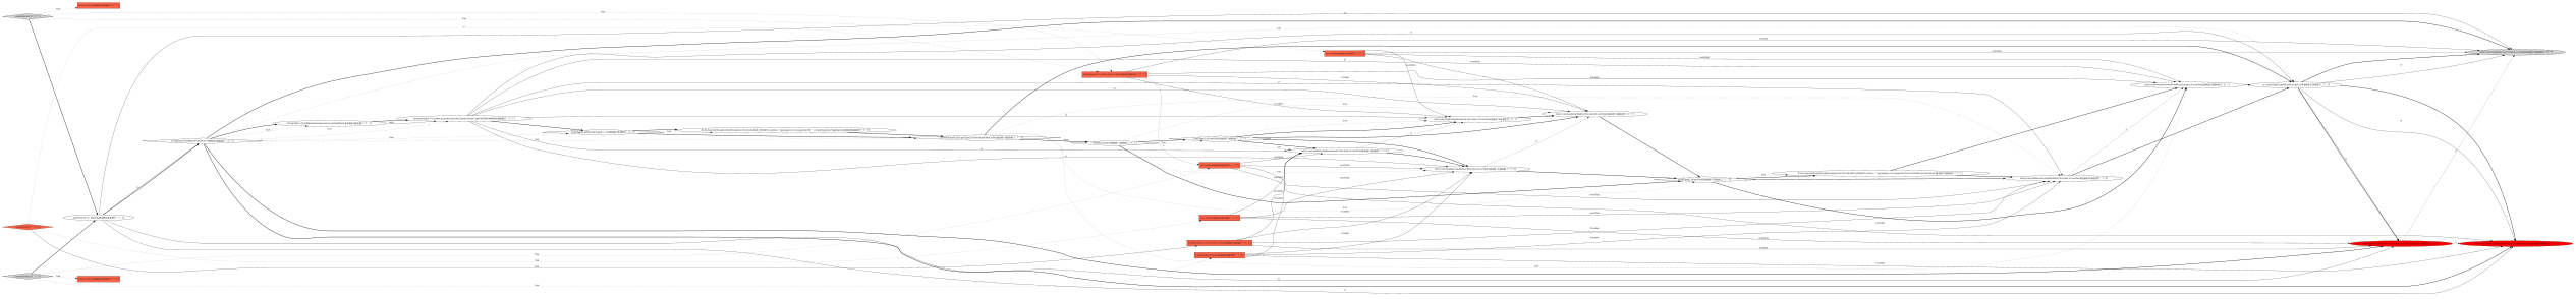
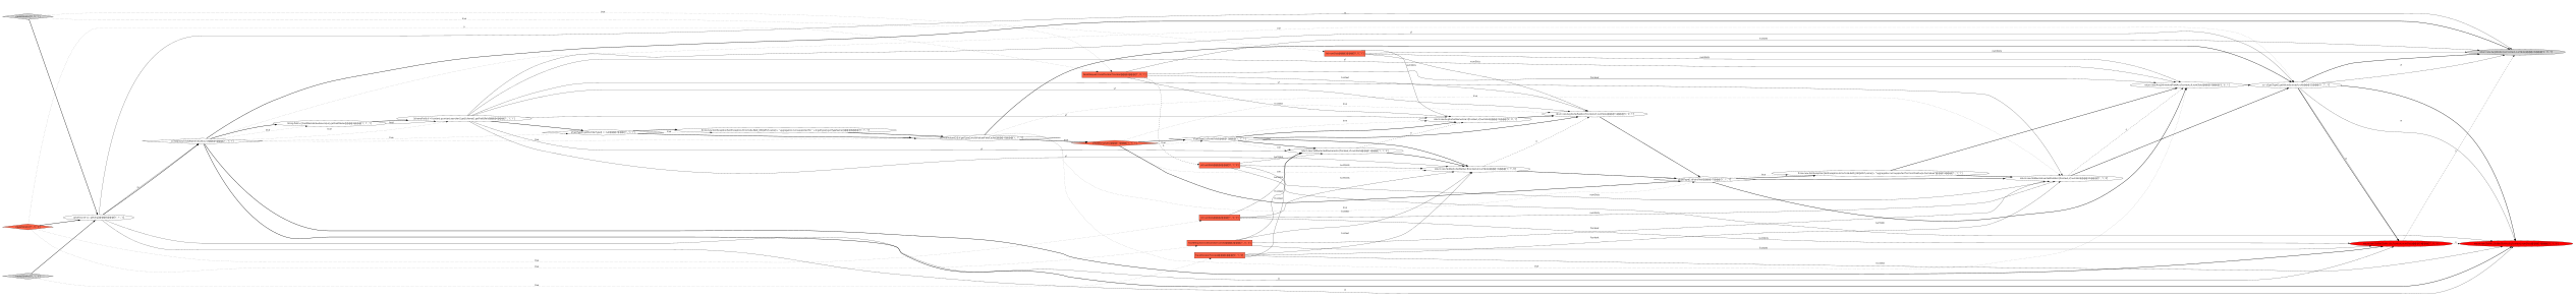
  digraph {
    fontname=Ubuntu
    rankdir=LR
    node [fillcolor=white fontname=Ubuntu shape=ellipse style=filled]
    edge [fontname=Ubuntu style=solid]
-   n1 [fillcolor=tomato label="long numDocs@@@2@@@['0', '0', '1']" shape=box]
    n2 [label="return new StddevSortedSetAcc(fcontext,sf,numSlots)@@@15@@@['1', '1', '0']"]
    n3 [label="return new AvgSortedSetAcc(fcontext,sf,numSlots)@@@15@@@['0', '0', '1']"]
    n4 [label="sf.getType().isPointField()@@@17@@@['1', '1', '1']" shape=diamond]
    n5 [label="return new StddevUnInvertedFieldAcc(fcontext,sf,numSlots)@@@20@@@['1', '1', '0']"]
    n6 [label="return new AvgUnInvertedFieldAcc(fcontext,sf,numSlots)@@@20@@@['0', '0', '1']"]
    n7 [label="throw new SolrException(SolrException.ErrorCode.BAD_REQUEST,name() + \" aggregation not supported for PointField w/o docValues\")@@@18@@@['1', '1', '1']"]
    n8 [fillcolor=lightgray label="createSlotAcc['0', '1', '0']" shape=diamond]
    n9 [fillcolor=tomato label="FacetContext fcontext@@@2@@@['0', '1', '0']" shape=box]
    n10 [label="ValueSource vs = getArg()@@@3@@@['1', '1', '1']"]
-   n11 [fillcolor=tomato label="long numDocs@@@2@@@['0', '1', '0']" shape=box]
    n12 [fillcolor=tomato label="int numSlots@@@2@@@['0', '1', '0']" shape=box]
    n13 [label="return new StddevSortedNumericAcc(fcontext,sf,numSlots)@@@13@@@['1', '1', '0']"]
    n14 [fillcolor=red label="return new SlotAcc.StddevSlotAcc(vs,fcontext,numSlots)@@@24@@@['0', '1', '0']"]
    n15 [fillcolor=lightgray label="return new AvgSlotAcc(vs,fcontext,numSlots)@@@24@@@['0', '0', '1']"]
    n16 [label="vs instanceof FieldNameValueSource@@@4@@@['1', '1', '1']" shape=diamond]
    n17 [fillcolor=red label="return new StddevSlotAcc(vs,fcontext,numSlots)@@@24@@@['1', '0', '0']"]
    n18 [label="vs = sf.getType().getValueSource(sf,null)@@@22@@@['1', '1', '1']"]
    n19 [label="return new AvgSortedNumericAcc(fcontext,sf,numSlots)@@@13@@@['0', '0', '1']"]
    n20 [fillcolor=tomato label="int numSlots@@@2@@@['0', '0', '1']" shape=box]
-   n21 [label="sf.hasDocValues()@@@11@@@['1', '1', '1']" shape=diamond]
+   n21 [fillcolor=tomato label="sf.hasDocValues()@@@11@@@['1', '1', '1']" shape=diamond]
    n22 [label="sf.getType().isPointField()@@@12@@@['1', '1', '1']" shape=diamond]
    n23 [label="SchemaField sf = fcontext.qcontext.searcher().getSchema().getField(field)@@@6@@@['1', '1', '1']"]
    n24 [label="sf.getType().getNumberType() == null@@@7@@@['1', '1', '1']" shape=diamond]
    n25 [label="sf.multiValued() || sf.getType().multiValuedFieldCache()@@@10@@@['1', '1', '1']" shape=diamond]
    n26 [label="throw new SolrException(SolrException.ErrorCode.BAD_REQUEST,name() + \" aggregation not supported for \" + sf.getType().getTypeName())@@@8@@@['1', '1', '1']"]
    n27 [fillcolor=tomato label="createSlotAcc['1', '0', '0']" shape=diamond]
    n28 [fillcolor=tomato label="int numSlots@@@2@@@['1', '0', '0']" shape=box]
    n29 [fillcolor=tomato label="FacetRequest.FacetContext fcontext@@@2@@@['1', '0', '0']" shape=box]
    n30 [fillcolor=tomato label="FacetRequest.FacetContext fcontext@@@2@@@['1', '0', '1']" shape=box]
    n31 [label="String field = ((FieldNameValueSource)vs).getFieldName()@@@5@@@['1', '1', '1']"]
    n32 [fillcolor=lightgray label="createSlotAcc['0', '0', '1']" shape=diamond]
    n2 -> n3 [label=0 style=dashed]
    n2 -> n4 [style=bold]
    n3 -> n4 [style=bold]
    n4 -> n5 [style=bold]
    n4 -> n6 [style=bold]
    n4 -> n7 [style=bold]
    n4 -> n7 [label=true style=dotted]
    n5 -> n6 [label=0 style=dashed]
    n5 -> n18 [style=bold]
    n6 -> n18 [style=bold]
    n7 -> n5 [style=bold]
    n7 -> n6 [style=bold]
    n8 -> n9 [label=true style=dotted]
    n8 -> n10 [style=bold]
-   n8 -> n11 [label=true style=dotted]
-   n8 -> n12 [label=true style=dotted]
    n9 -> n2 [label=fcontext]
    n9 -> n5 [label=fcontext]
    n9 -> n13 [label=fcontext]
    n9 -> n14 [label=fcontext]
    n10 -> n14 [label=vs]
    n10 -> n15 [label=vs]
    n10 -> n16 [label=vs]
    n10 -> n16 [style=bold]
    n10 -> n17 [label=vs]
    n12 -> n2 [label=numSlots]
    n12 -> n5 [label=numSlots]
    n12 -> n13 [label=numSlots]
    n12 -> n14 [label=numSlots]
    n13 -> n2 [style=bold]
    n13 -> n19 [label=0 style=dashed]
    n16 -> n14 [style=bold]
    n16 -> n15 [style=bold]
    n16 -> n17 [style=bold]
    n16 -> n18 [label=true style=dotted]
    n16 -> n23 [label=true style=dotted]
    n16 -> n24 [label=true style=dotted]
    n16 -> n25 [label=true style=dotted]
    n16 -> n31 [style=bold]
    n16 -> n31 [label=true style=dotted]
    n17 -> n14 [label=0 style=dashed]
    n17 -> n15 [label=0 style=dashed]
    n18 -> n14 [style=bold]
    n18 -> n14 [label=vs]
    n18 -> n15 [label=vs]
    n18 -> n15 [style=bold]
    n18 -> n17 [label=vs]
    n18 -> n17 [style=bold]
    n19 -> n3 [style=bold]
    n20 -> n3 [label=numSlots]
    n20 -> n6 [label=numSlots]
    n20 -> n15 [label=numSlots]
    n20 -> n19 [label=numSlots]
    n21 -> n2 [label=true style=dotted]
    n21 -> n3 [label=true style=dotted]
    n21 -> n4 [style=bold]
    n21 -> n22 [style=bold]
    n21 -> n22 [label=true style=dotted]
    n22 -> n2 [style=bold]
    n22 -> n3 [style=bold]
    n22 -> n13 [style=bold]
    n22 -> n13 [label=true style=dotted]
    n22 -> n19 [label=true style=dotted]
    n22 -> n19 [style=bold]
    n23 -> n2 [label=sf]
    n23 -> n3 [label=sf]
    n23 -> n5 [label=sf]
    n23 -> n6 [label=sf]
    n23 -> n13 [label=sf]
    n23 -> n18 [label=sf]
    n23 -> n19 [label=sf]
    n23 -> n24 [style=bold]
    n24 -> n25 [style=bold]
    n24 -> n26 [style=bold]
    n24 -> n26 [label=true style=dotted]
    n25 -> n4 [label=true style=dotted]
    n25 -> n5 [label=true style=dotted]
    n25 -> n6 [label=true style=dotted]
    n25 -> n18 [style=bold]
    n25 -> n21 [label=true style=dotted]
    n25 -> n21 [style=bold]
    n26 -> n25 [style=bold]
+   n27 -> n10 [style=bold]
    n27 -> n28 [label=true style=dotted]
-   n27 -> n29 [label=true]
+   n27 -> n29 [label=true style=dotted]
    n27 -> n30 [label=0 style=dotted]
    n28 -> n2 [label=numSlots]
    n28 -> n5 [label=numSlots]
    n28 -> n13 [label=numSlots]
    n28 -> n17 [label=numSlots]
    n29 -> n2 [label=fcontext]
    n29 -> n5 [label=fcontext]
    n29 -> n13 [label=fcontext]
    n29 -> n17 [label=fcontext]
    n30 -> n3 [label=fcontext]
    n30 -> n6 [label=fcontext]
    n30 -> n12 [label=0 style=dashed]
    n30 -> n15 [label=fcontext]
    n30 -> n19 [label=fcontext]
    n31 -> n23 [style=bold]
    n31 -> n23 [label=field]
-   n32 -> n1 [label=true style=dotted]
    n32 -> n10 [style=bold]
    n32 -> n20 [label=true style=dotted]
    n32 -> n30 [label=true style=dotted]
  }
